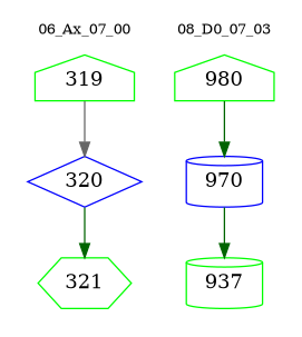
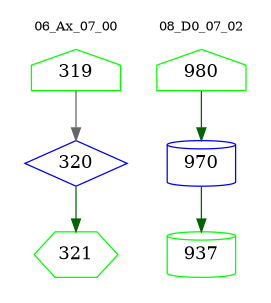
  digraph {
    node [color=green shape=house]
    edge [color=darkgreen]
    n1 [label=319]
    n2 [color=blue label=320 shape=diamond]
    n3 [label=321 shape=hexagon]
    n4 [label=980]
    n5 [color=blue label=970 shape=cylinder]
    n6 [label=937 shape=cylinder]
    subgraph cluster_1 {
      color=white
      fontsize=10
      label="06_Ax_07_00"
      n1
      n2
      n3
    }
    subgraph cluster_2 {
      color=white
      fontsize=10
-     label="08_D0_07_03"
+     label="08_D0_07_02"
      n4
      n5
      n6
    }
    n1 -> n2 [color=gray40]
    n2 -> n3
    n4 -> n5
    n5 -> n6
  }
